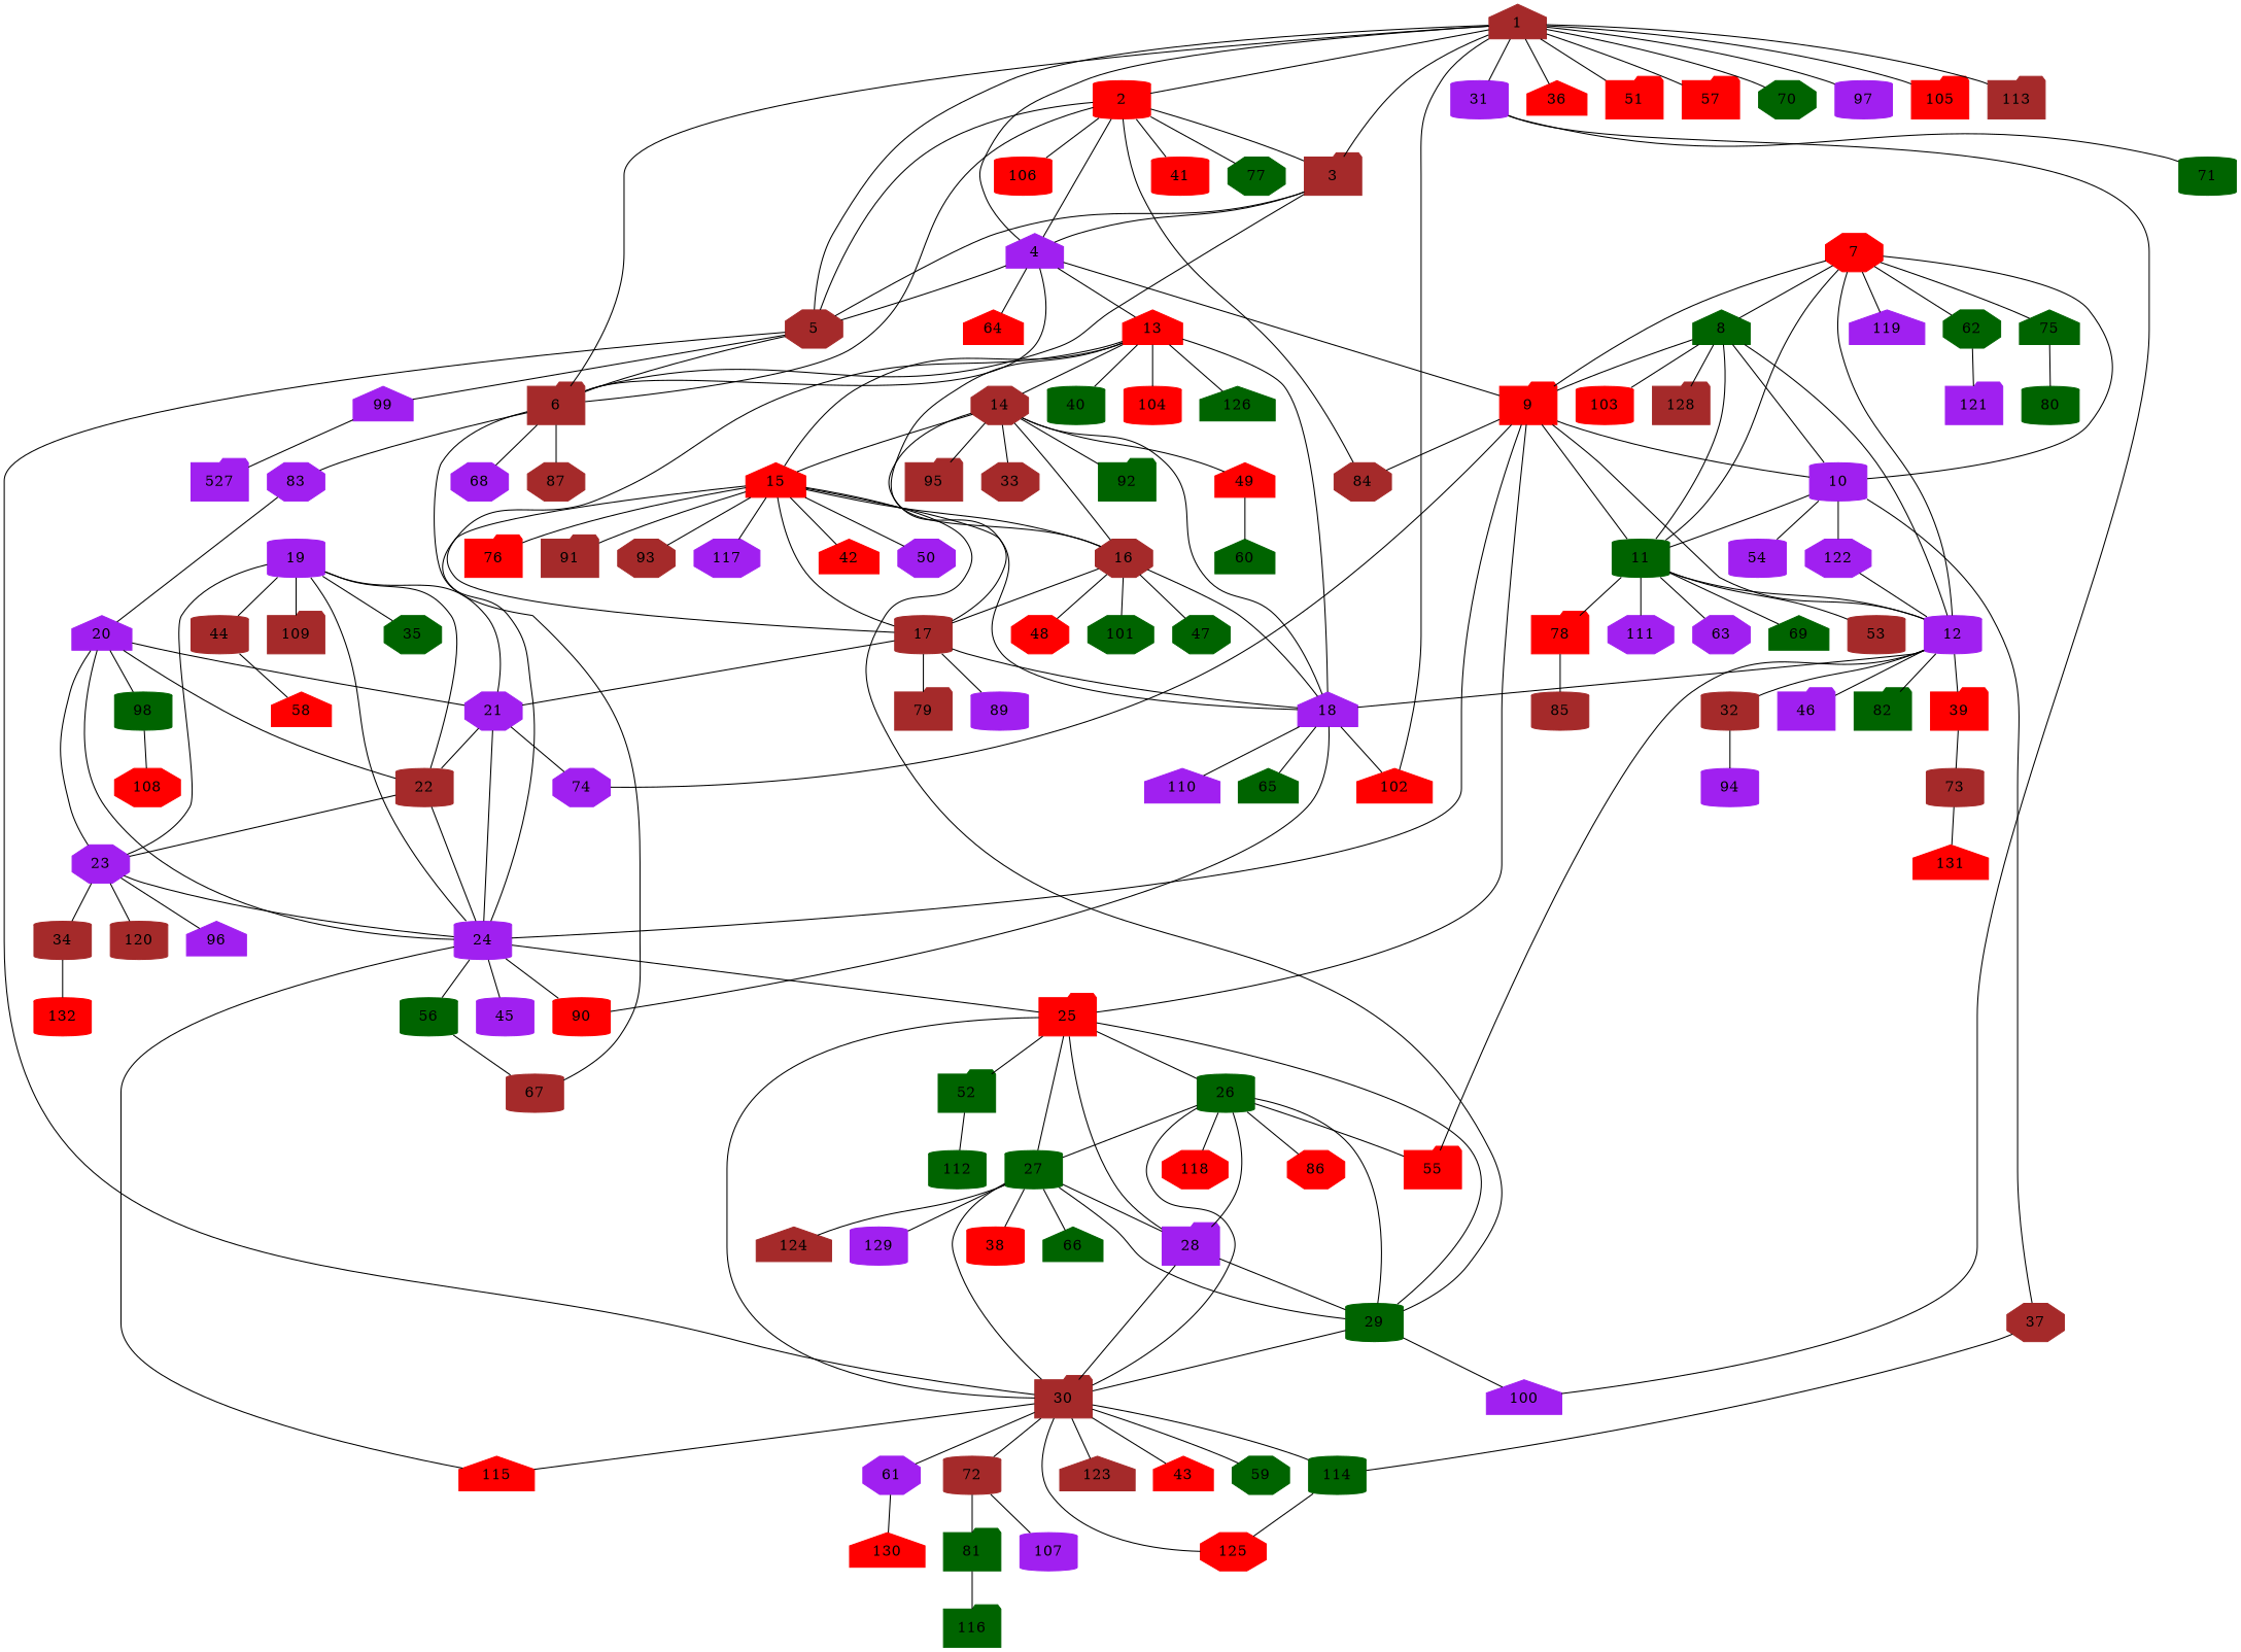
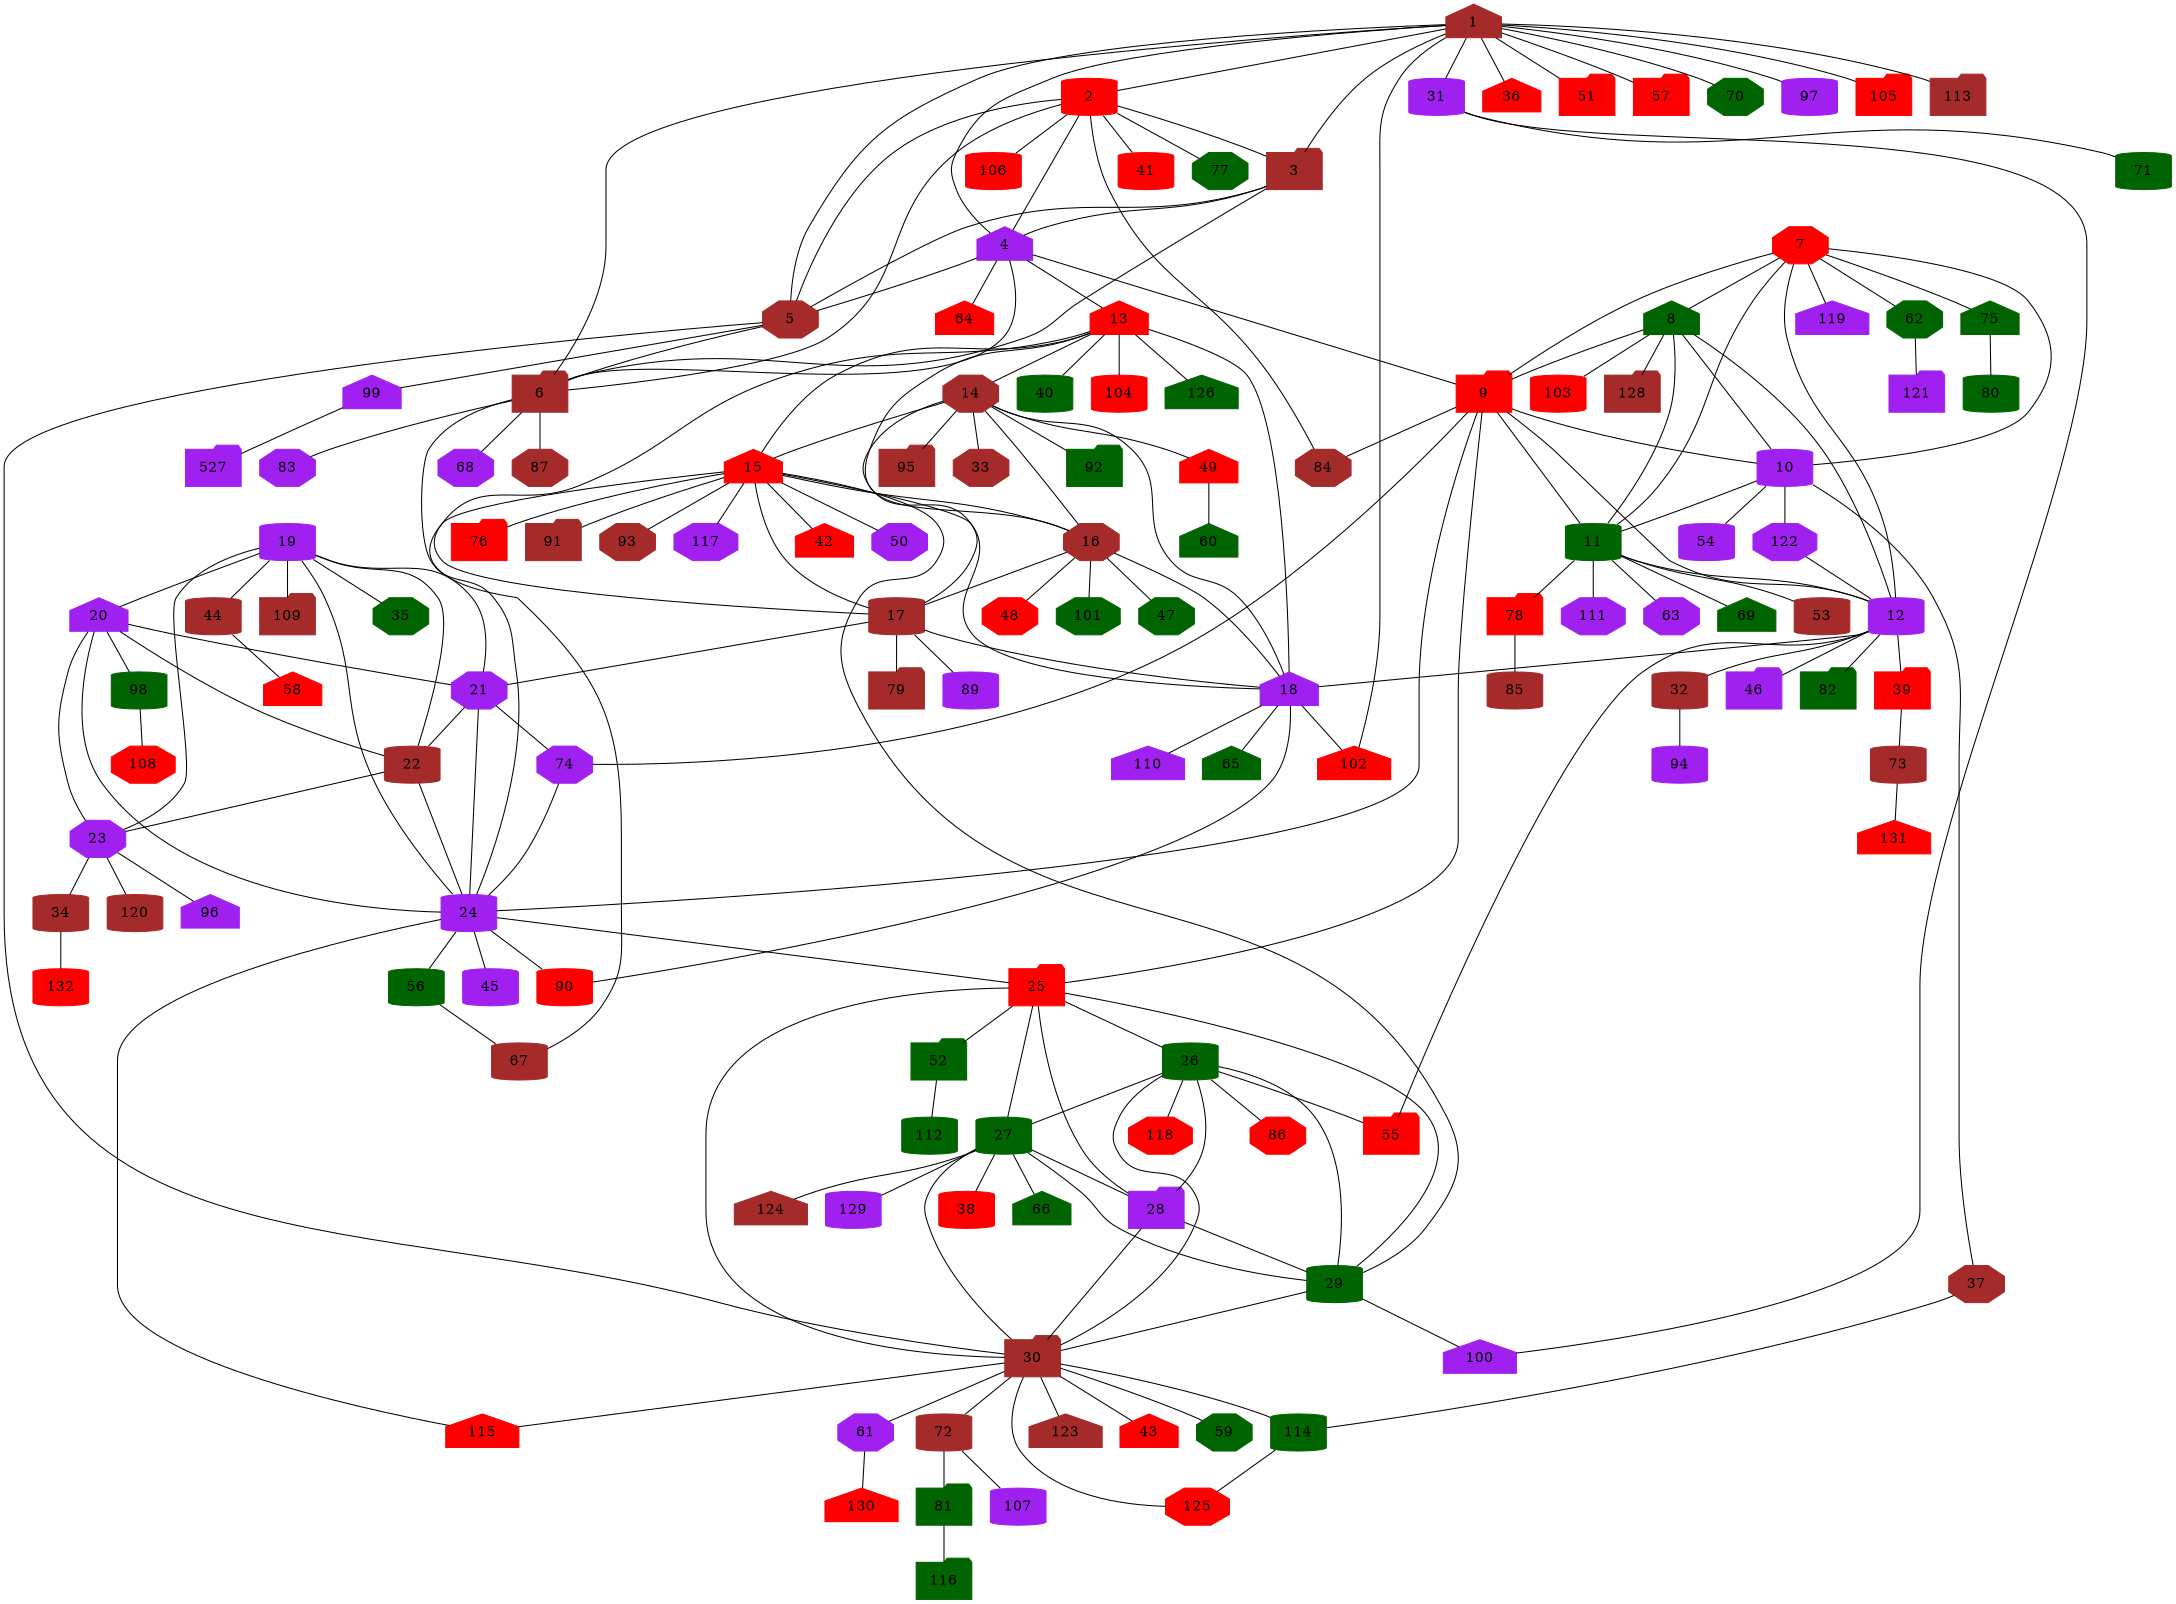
  graph {
    node [color=red shape=cylinder style=filled]
    1 [color=brown shape=house]
    2
    3 [color=brown shape=folder]
    4 [color=purple shape=house]
    5 [color=brown shape=octagon]
    6 [color=brown shape=folder]
    31 [color=purple]
    36 [shape=house]
    51 [shape=folder]
    57 [shape=folder]
    70 [color=darkgreen shape=octagon]
    97 [color=purple]
    102 [shape=house]
    105 [shape=folder]
    113 [color=brown shape=folder]
    41
    77 [color=darkgreen shape=octagon]
    84 [color=brown shape=octagon]
    106
    9 [shape=folder]
    13 [shape=house]
    64 [shape=house]
    30 [color=brown shape=folder]
    99 [color=purple shape=house]
    24 [color=purple]
    68 [color=purple shape=octagon]
    83 [color=purple shape=octagon]
    87 [color=brown shape=octagon]
    100 [color=purple shape=house]
    71 [color=darkgreen]
    10 [color=purple]
    11 [color=darkgreen]
    12 [color=purple]
    25 [shape=folder]
    74 [color=purple shape=octagon]
    18 [color=purple shape=house]
    14 [color=brown shape=octagon]
    15 [shape=house]
    16 [color=brown shape=octagon]
    17 [color=brown]
    40 [color=darkgreen]
    104
    126 [color=darkgreen shape=house]
    115 [shape=house]
    43 [shape=house]
    59 [color=darkgreen shape=octagon]
    61 [color=purple shape=octagon]
    72 [color=brown]
    114 [color=darkgreen]
    123 [color=brown shape=house]
    125 [shape=octagon]
    n52 [color=purple label=527 shape=folder]
    90
    45 [color=purple]
    56 [color=darkgreen]
    7 [shape=octagon]
    8 [color=darkgreen shape=house]
    62 [color=darkgreen shape=octagon]
    75 [color=darkgreen shape=house]
    119 [color=purple shape=house]
    103
    128 [color=brown shape=folder]
    37 [color=brown shape=octagon]
    54 [color=purple]
    122 [color=purple shape=octagon]
    53 [color=brown]
    63 [color=purple shape=octagon]
    69 [color=darkgreen shape=house]
    78 [shape=folder]
    111 [color=purple shape=octagon]
    32 [color=brown]
    39 [shape=folder]
    46 [color=purple shape=folder]
    55 [shape=folder]
    82 [color=darkgreen shape=folder]
    121 [color=purple shape=folder]
    80 [color=darkgreen]
    29 [color=darkgreen]
    26 [color=darkgreen]
    27 [color=darkgreen]
    28 [color=purple shape=folder]
    52 [color=darkgreen shape=folder]
    85 [color=brown]
    65 [color=darkgreen shape=house]
    110 [color=purple shape=house]
    94 [color=purple]
    73 [color=brown]
    33 [color=brown shape=octagon]
    49 [shape=house]
    92 [color=darkgreen shape=folder]
    95 [color=brown shape=folder]
    42 [shape=house]
    50 [color=purple shape=octagon]
    67 [color=brown]
    76 [shape=folder]
    91 [color=brown shape=folder]
    93 [color=brown shape=octagon]
    117 [color=purple shape=octagon]
    47 [color=darkgreen shape=octagon]
    48 [shape=octagon]
    101 [color=darkgreen shape=octagon]
    21 [color=purple shape=octagon]
    79 [color=brown shape=folder]
    89 [color=purple]
    60 [color=darkgreen shape=house]
    22 [color=brown]
    19 [color=purple]
    20 [color=purple shape=house]
    23 [color=purple shape=octagon]
    35 [color=darkgreen shape=octagon]
    44 [color=brown]
    109 [color=brown shape=folder]
    98 [color=darkgreen]
    34 [color=brown]
    96 [color=purple shape=house]
    120 [color=brown]
    58 [shape=house]
    108 [shape=octagon]
    132
    86 [shape=octagon]
    118 [shape=octagon]
    38
    66 [color=darkgreen shape=house]
    124 [color=brown shape=house]
    129 [color=purple]
    112 [color=darkgreen]
    130 [shape=house]
    81 [color=darkgreen shape=folder]
    107 [color=purple]
    131 [shape=house]
    116 [color=darkgreen shape=folder]
    1 -- 2
    1 -- 3
    1 -- 4
    1 -- 5
    1 -- 6
    1 -- 31
    1 -- 36
    1 -- 51
    1 -- 57
    1 -- 70
    1 -- 97
    1 -- 102
    1 -- 105
    1 -- 113
    2 -- 3
    2 -- 4
    2 -- 5
    2 -- 6
    2 -- 41
    2 -- 77
    2 -- 84
    2 -- 106
    3 -- 4
    3 -- 5
    3 -- 6
    4 -- 5
    4 -- 6
    4 -- 9
    4 -- 13
    4 -- 64
    5 -- 6
    5 -- 30
    5 -- 99
    6 -- 24
    6 -- 68
    6 -- 83
    6 -- 87
    31 -- 100
    31 -- 71
    9 -- 84
    9 -- 24
    9 -- 10
    9 -- 11
    9 -- 12
    9 -- 25
    9 -- 74
    13 -- 18
    13 -- 14
    13 -- 15
    13 -- 16
    13 -- 17
    13 -- 40
    13 -- 104
    13 -- 126
    30 -- 115
    30 -- 43
    30 -- 59
    30 -- 61
    30 -- 72
    30 -- 114
    30 -- 123
    30 -- 125
    99 -- n52
    24 -- 25
    24 -- 115
    24 -- 90
    24 -- 45
    24 -- 56
    10 -- 11
    10 -- 37
    10 -- 54
    10 -- 122
    11 -- 12
    11 -- 53
    11 -- 63
    11 -- 69
    11 -- 78
    11 -- 111
    12 -- 18
    12 -- 32
    12 -- 39
    12 -- 46
    12 -- 55
    12 -- 82
    25 -- 30
    25 -- 29
    25 -- 26
    25 -- 27
    25 -- 28
    25 -- 52
    18 -- 102
    18 -- 90
    18 -- 65
    18 -- 110
    14 -- 18
    14 -- 15
    14 -- 16
    14 -- 17
    14 -- 33
    14 -- 49
    14 -- 92
    14 -- 95
    15 -- 18
    15 -- 16
    15 -- 17
    15 -- 29
    15 -- 42
    15 -- 50
    15 -- 67
    15 -- 76
    15 -- 91
    15 -- 93
    15 -- 117
    16 -- 18
    16 -- 17
    16 -- 47
    16 -- 48
    16 -- 101
    17 -- 18
    17 -- 21
    17 -- 79
    17 -- 89
    61 -- 130
    72 -- 81
    72 -- 107
    114 -- 125
    56 -- 67
    7 -- 9
    7 -- 10
    7 -- 11
    7 -- 12
    7 -- 8
    7 -- 62
    7 -- 75
    7 -- 119
    8 -- 9
    8 -- 10
    8 -- 11
    8 -- 12
    8 -- 103
    8 -- 128
    62 -- 121
    75 -- 80
    37 -- 114
    122 -- 12
    78 -- 85
    32 -- 94
    39 -- 73
    29 -- 30
    29 -- 100
    26 -- 30
    26 -- 55
    26 -- 29
    26 -- 27
    26 -- 28
    26 -- 86
    26 -- 118
    27 -- 30
    27 -- 29
    27 -- 28
    27 -- 38
    27 -- 66
    27 -- 124
    27 -- 129
    28 -- 30
    28 -- 29
    52 -- 112
    73 -- 131
    49 -- 60
    21 -- 24
    21 -- 74
    21 -- 22
    22 -- 24
    22 -- 23
    19 -- 24
    19 -- 21
    19 -- 22
-   83 -- 20
+   19 -- 20
    19 -- 23
    19 -- 35
    19 -- 44
    19 -- 109
    20 -- 24
    20 -- 21
    20 -- 22
    20 -- 23
    20 -- 98
-   23 -- 24
+   74 -- 24
    23 -- 34
    23 -- 96
    23 -- 120
    44 -- 58
    98 -- 108
    34 -- 132
    81 -- 116
  }
